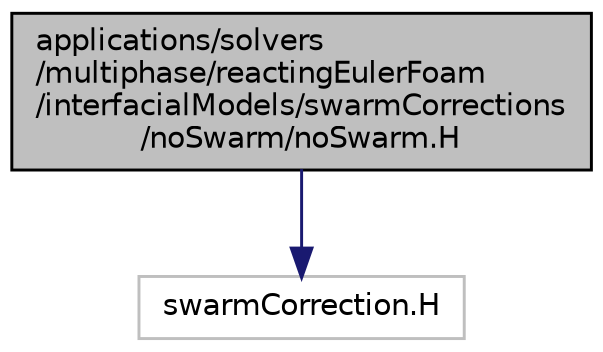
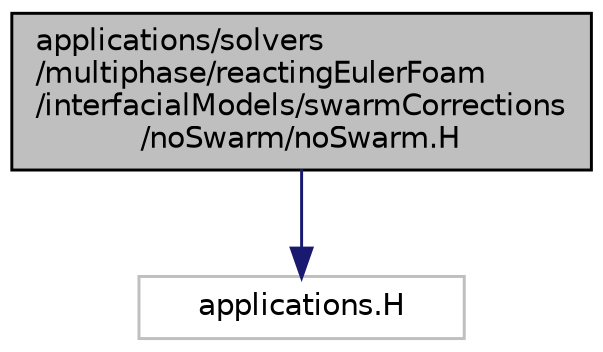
  digraph {
    node [fontname=Helvetica fontsize=10 shape=record]
    n1 [color=black fillcolor=grey75 fontcolor=black height=0.2 label="applications/solvers\l/multiphase/reactingEulerFoam\l/interfacialModels/swarmCorrections\l/noSwarm/noSwarm.H" style=filled width=0.4]
-   n2 [color=grey75 height=0.2 label="swarmCorrection.H" width=0.4]
+   n2 [color=grey75 height=0.2 label="applications.H" width=0.4]
    n1 -> n2 [color=midnightblue fontname=Helvetica fontsize=10 labelfontname=Helvetica labelfontsize=10 style=solid]
  }
